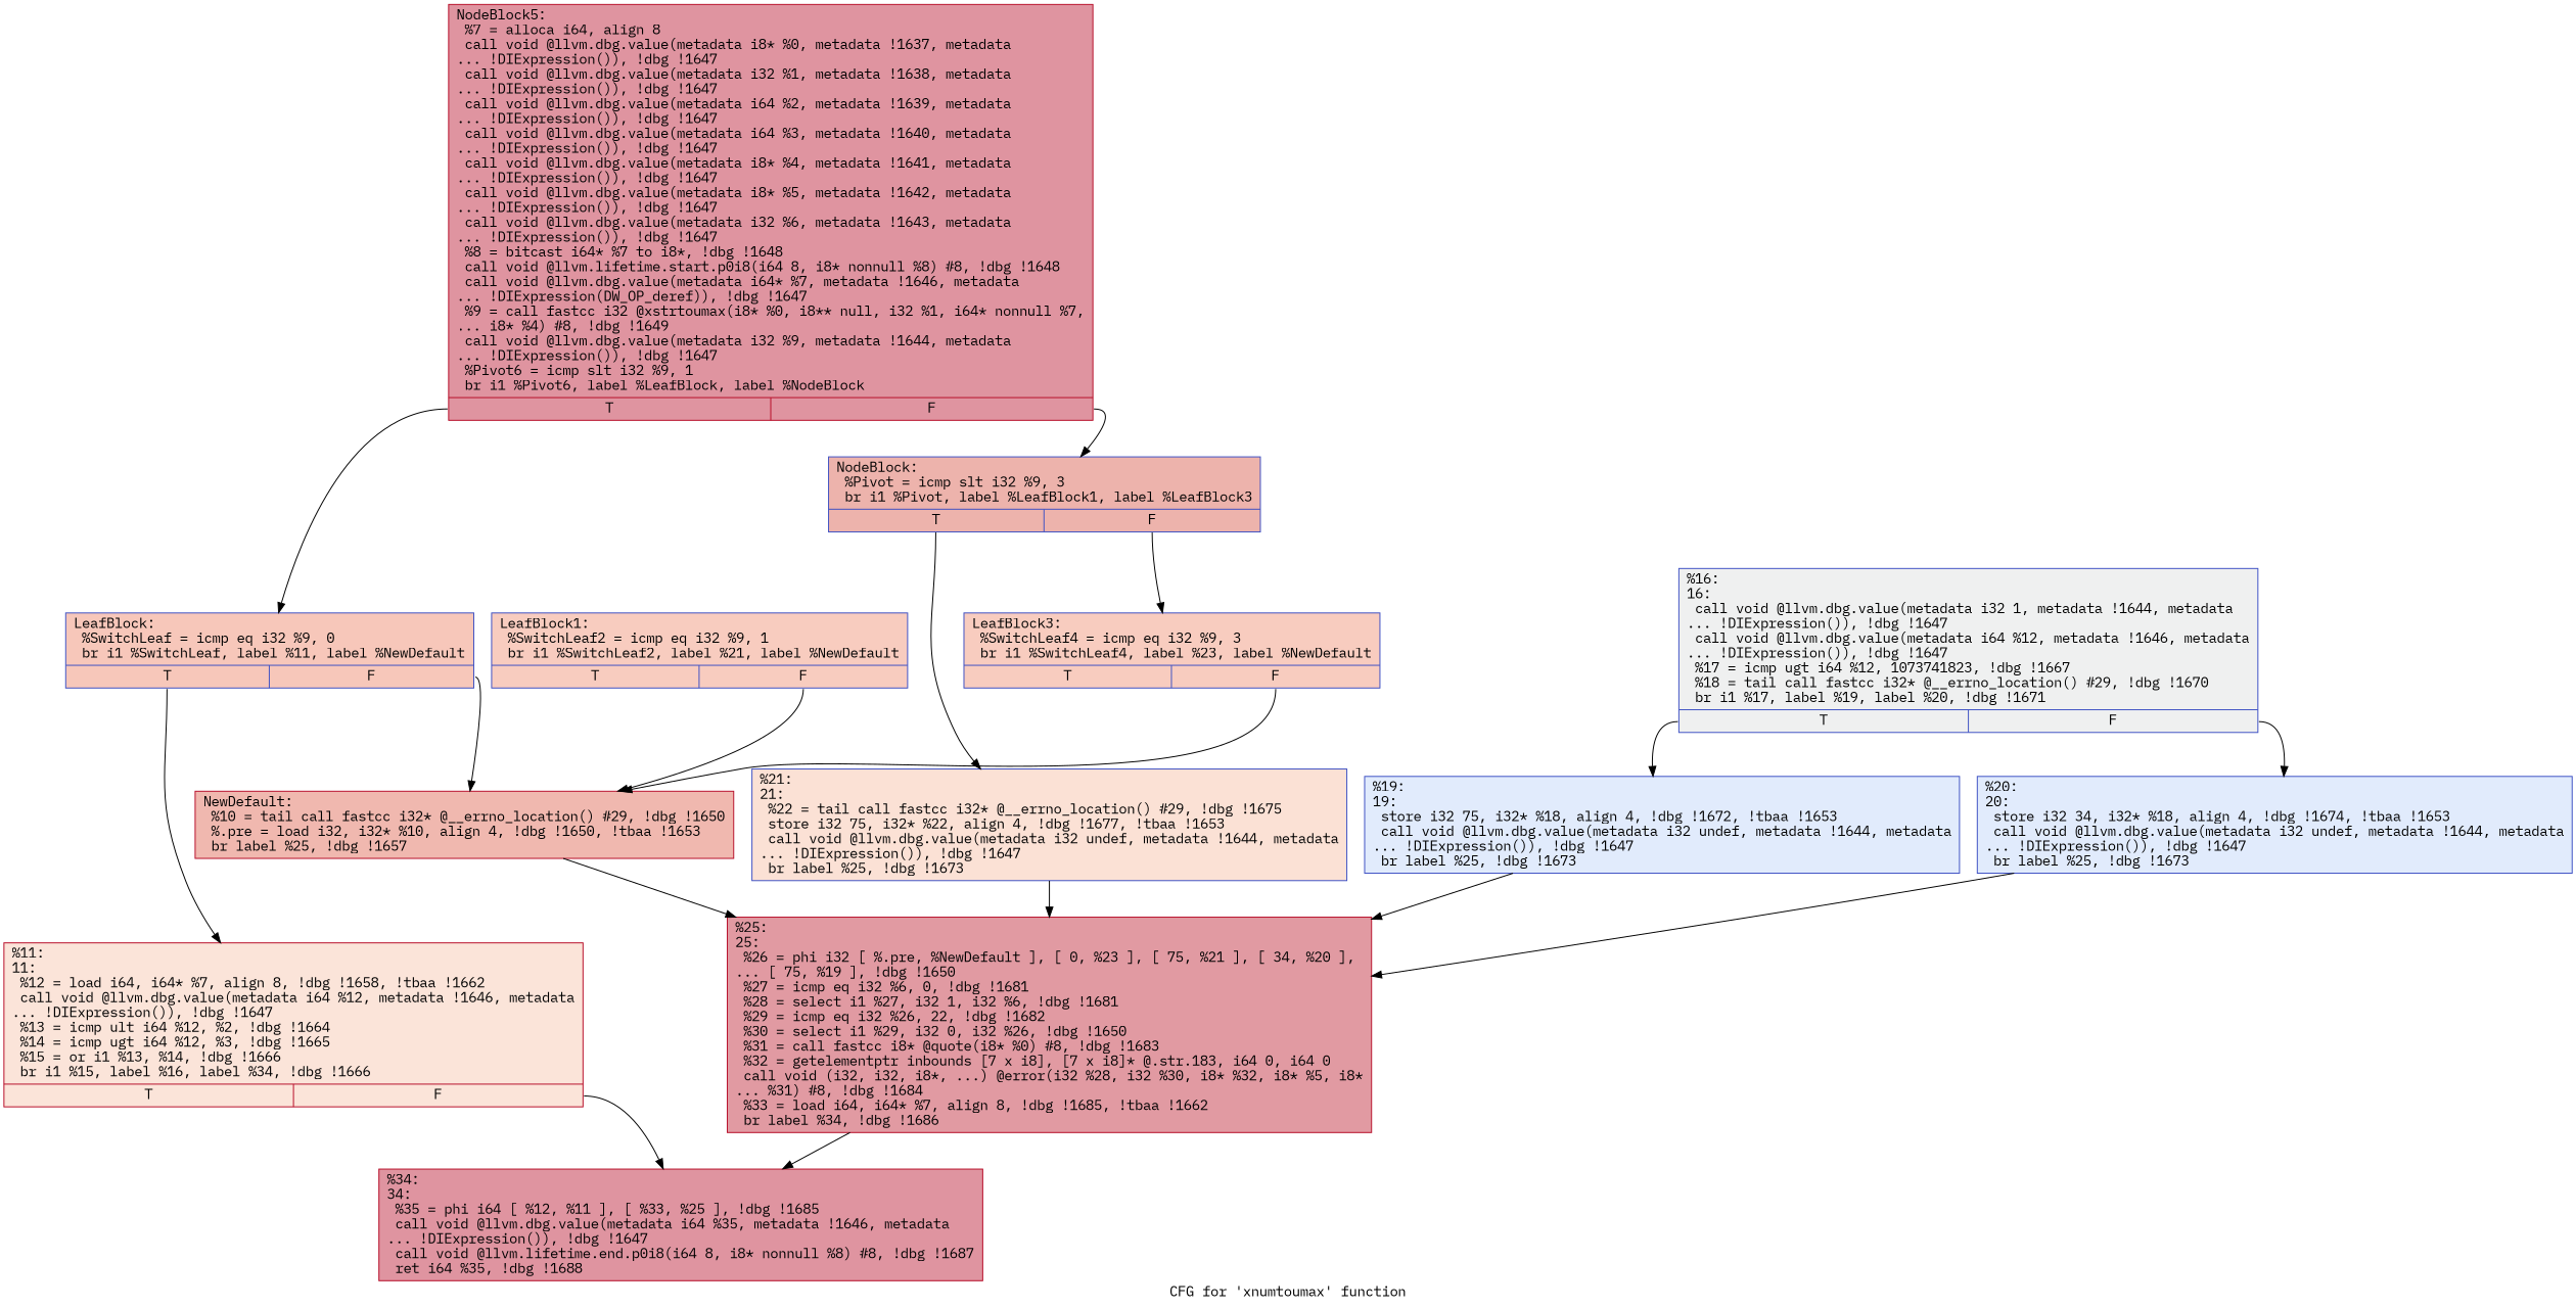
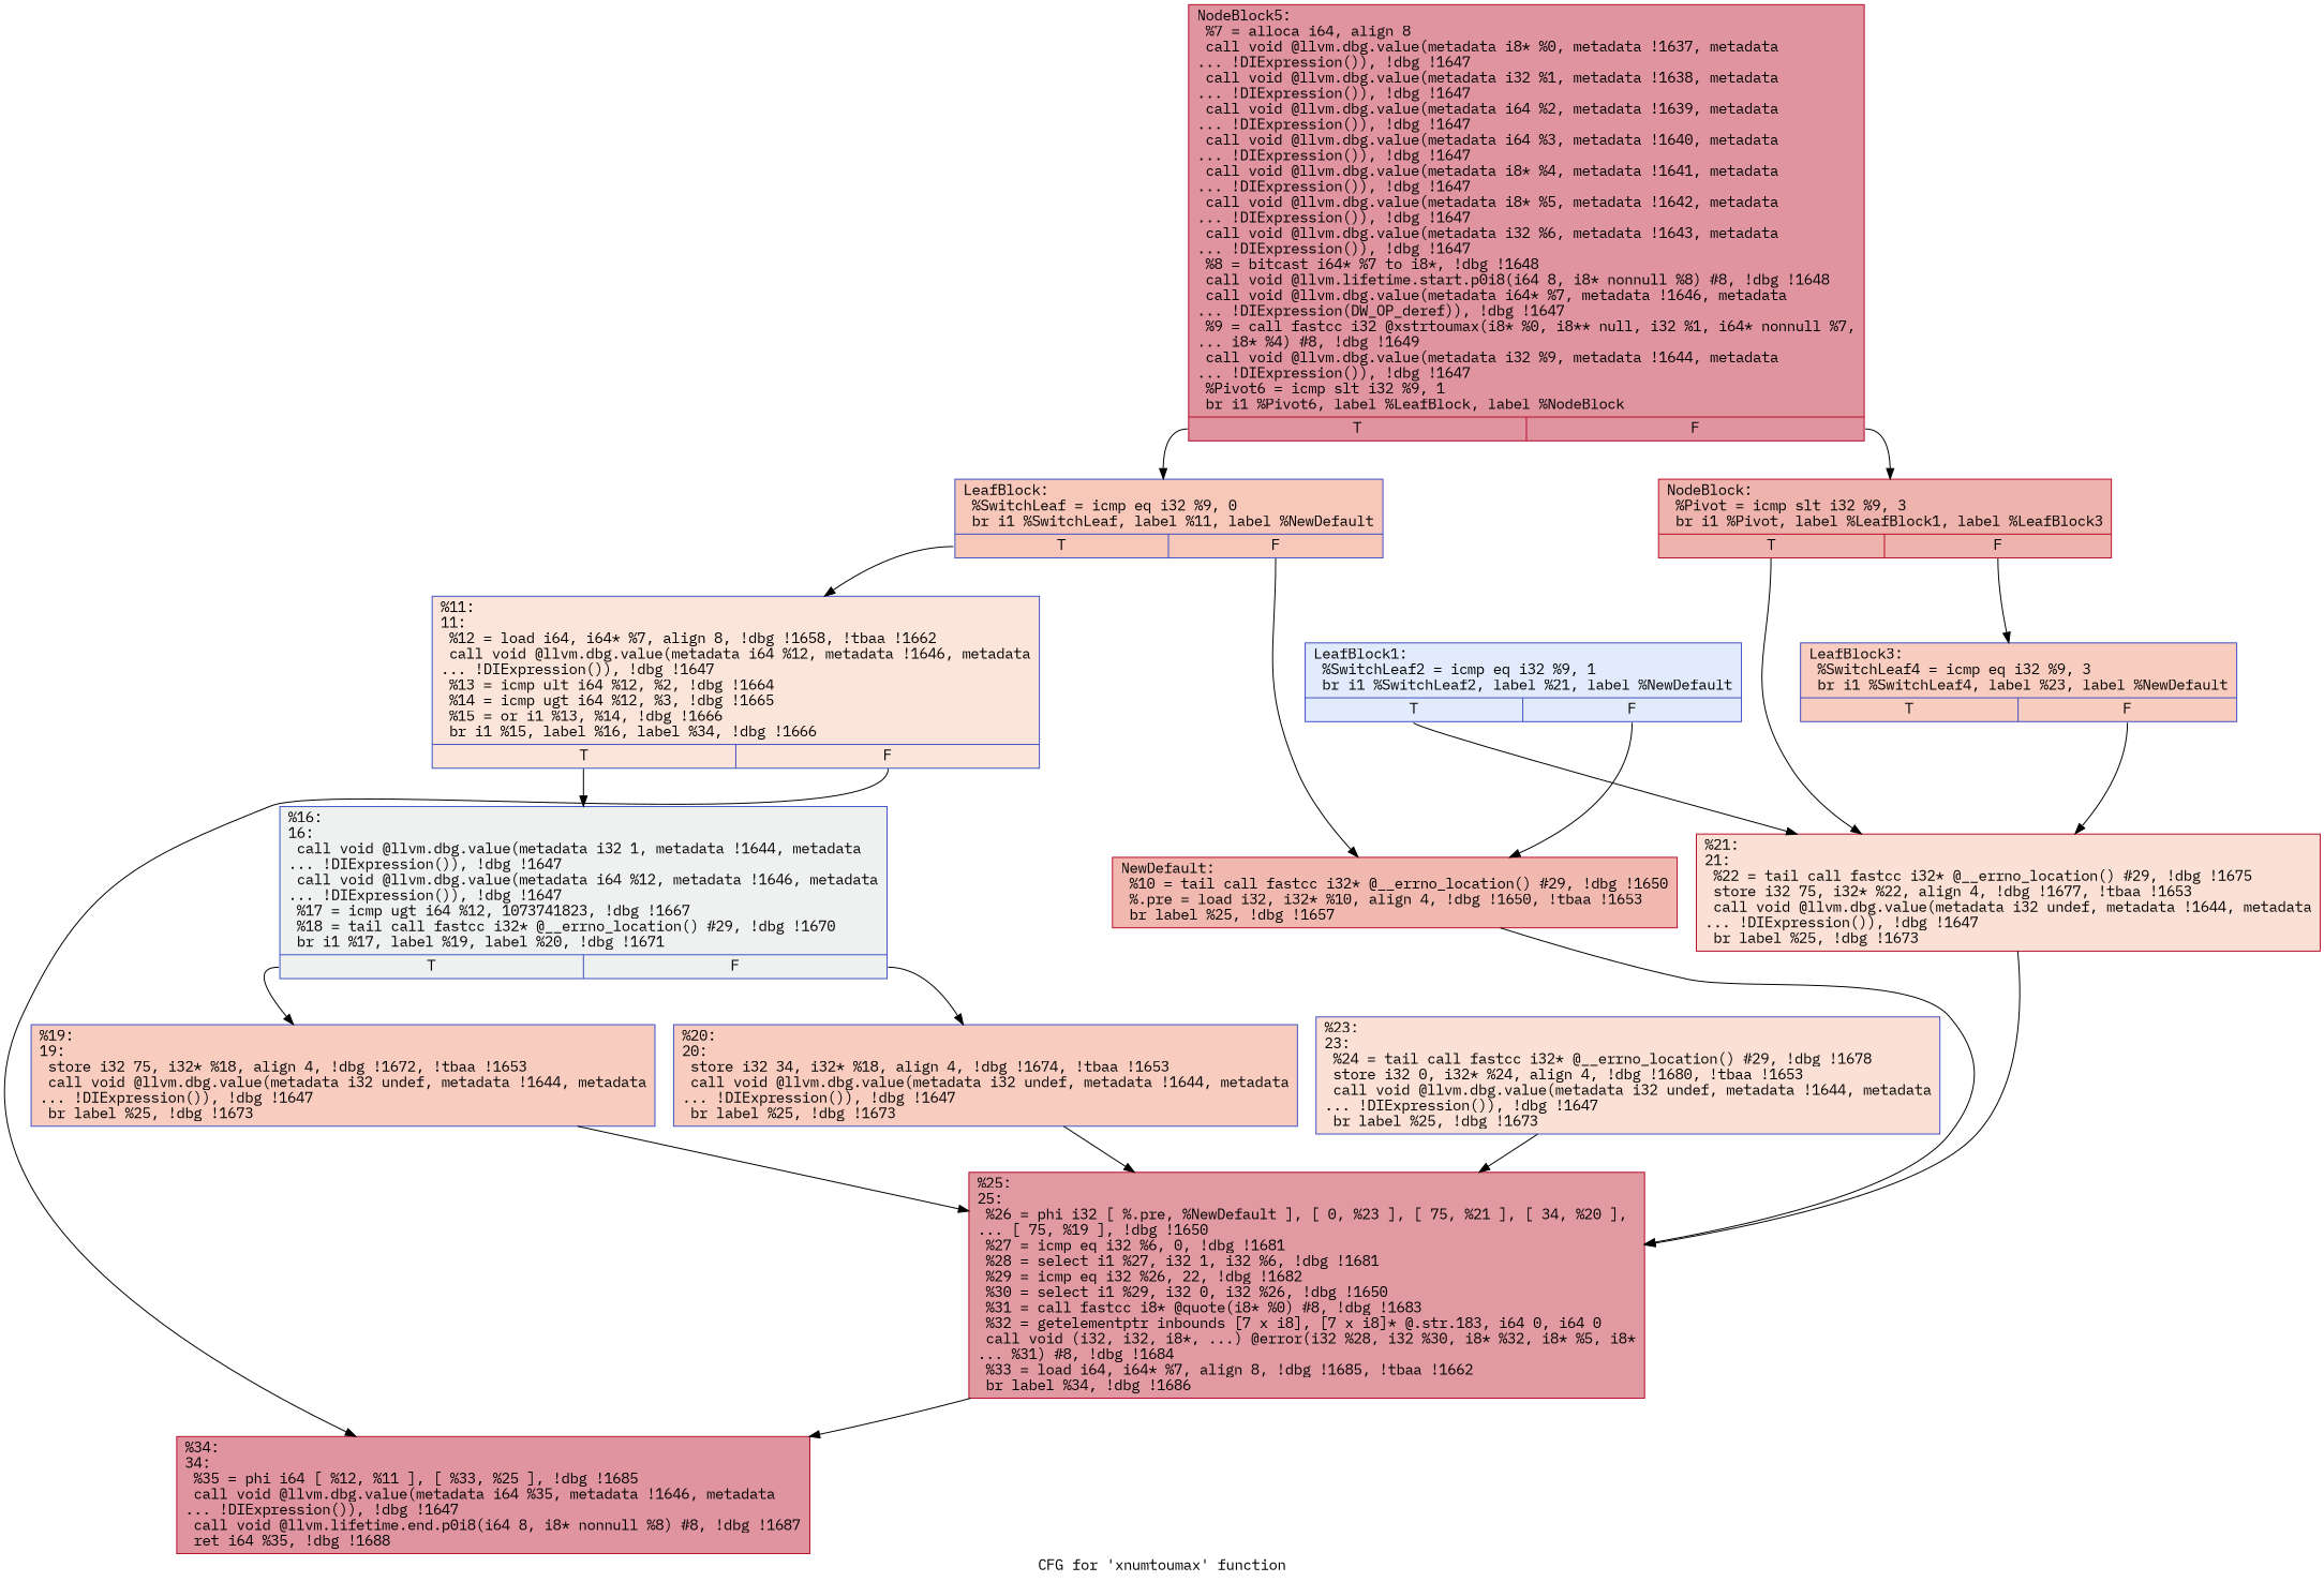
  digraph {
    fontname="IBM Plex Mono"
    label="CFG for 'xnumtoumax' function"
    node [color="#3d50c3ff" fillcolor="#b70d2870" fontname="IBM Plex Mono" shape=record style=filled]
    edge [fontname="IBM Plex Mono" tailport=s0]
    n1 [color="#b70d28ff" label="{NodeBlock5:\l  %7 = alloca i64, align 8\l  call void @llvm.dbg.value(metadata i8* %0, metadata !1637, metadata\l... !DIExpression()), !dbg !1647\l  call void @llvm.dbg.value(metadata i32 %1, metadata !1638, metadata\l... !DIExpression()), !dbg !1647\l  call void @llvm.dbg.value(metadata i64 %2, metadata !1639, metadata\l... !DIExpression()), !dbg !1647\l  call void @llvm.dbg.value(metadata i64 %3, metadata !1640, metadata\l... !DIExpression()), !dbg !1647\l  call void @llvm.dbg.value(metadata i8* %4, metadata !1641, metadata\l... !DIExpression()), !dbg !1647\l  call void @llvm.dbg.value(metadata i8* %5, metadata !1642, metadata\l... !DIExpression()), !dbg !1647\l  call void @llvm.dbg.value(metadata i32 %6, metadata !1643, metadata\l... !DIExpression()), !dbg !1647\l  %8 = bitcast i64* %7 to i8*, !dbg !1648\l  call void @llvm.lifetime.start.p0i8(i64 8, i8* nonnull %8) #8, !dbg !1648\l  call void @llvm.dbg.value(metadata i64* %7, metadata !1646, metadata\l... !DIExpression(DW_OP_deref)), !dbg !1647\l  %9 = call fastcc i32 @xstrtoumax(i8* %0, i8** null, i32 %1, i64* nonnull %7,\l... i8* %4) #8, !dbg !1649\l  call void @llvm.dbg.value(metadata i32 %9, metadata !1644, metadata\l... !DIExpression()), !dbg !1647\l  %Pivot6 = icmp slt i32 %9, 1\l  br i1 %Pivot6, label %LeafBlock, label %NodeBlock\l|{<s0>T|<s1>F}}"]
    n2 [fillcolor="#ec7f6370" label="{LeafBlock:                                        \l  %SwitchLeaf = icmp eq i32 %9, 0\l  br i1 %SwitchLeaf, label %11, label %NewDefault\l|{<s0>T|<s1>F}}"]
-   n3 [fillcolor="#d6524470" label="{NodeBlock:                                        \l  %Pivot = icmp slt i32 %9, 3\l  br i1 %Pivot, label %LeafBlock1, label %LeafBlock3\l|{<s0>T|<s1>F}}"]
+   n3 [color="#b70d28ff" fillcolor="#d6524470" label="{NodeBlock:                                        \l  %Pivot = icmp slt i32 %9, 3\l  br i1 %Pivot, label %LeafBlock1, label %LeafBlock3\l|{<s0>T|<s1>F}}"]
    n4 [color="#b70d28ff" fillcolor="#dc5d4a70" label="{NewDefault:                                       \l  %10 = tail call fastcc i32* @__errno_location() #29, !dbg !1650\l  %.pre = load i32, i32* %10, align 4, !dbg !1650, !tbaa !1653\l  br label %25, !dbg !1657\l}"]
-   n5 [color="#b70d28ff" fillcolor="#f5c1a970" label="{%11:\l11:                                               \l  %12 = load i64, i64* %7, align 8, !dbg !1658, !tbaa !1662\l  call void @llvm.dbg.value(metadata i64 %12, metadata !1646, metadata\l... !DIExpression()), !dbg !1647\l  %13 = icmp ult i64 %12, %2, !dbg !1664\l  %14 = icmp ugt i64 %12, %3, !dbg !1665\l  %15 = or i1 %13, %14, !dbg !1666\l  br i1 %15, label %16, label %34, !dbg !1666\l|{<s0>T|<s1>F}}"]
+   n5 [fillcolor="#f5c1a970" label="{%11:\l11:                                               \l  %12 = load i64, i64* %7, align 8, !dbg !1658, !tbaa !1662\l  call void @llvm.dbg.value(metadata i64 %12, metadata !1646, metadata\l... !DIExpression()), !dbg !1647\l  %13 = icmp ult i64 %12, %2, !dbg !1664\l  %14 = icmp ugt i64 %12, %3, !dbg !1665\l  %15 = or i1 %13, %14, !dbg !1666\l  br i1 %15, label %16, label %34, !dbg !1666\l|{<s0>T|<s1>F}}"]
    n6 [fillcolor="#f08b6e70" label="{LeafBlock3:                                       \l  %SwitchLeaf4 = icmp eq i32 %9, 3\l  br i1 %SwitchLeaf4, label %23, label %NewDefault\l|{<s0>T|<s1>F}}"]
-   n7 [fillcolor="#f7bca170" label="{%21:\l21:                                               \l  %22 = tail call fastcc i32* @__errno_location() #29, !dbg !1675\l  store i32 75, i32* %22, align 4, !dbg !1677, !tbaa !1653\l  call void @llvm.dbg.value(metadata i32 undef, metadata !1644, metadata\l... !DIExpression()), !dbg !1647\l  br label %25, !dbg !1673\l}"]
+   n7 [color="#b70d28ff" fillcolor="#f7bca170" label="{%21:\l21:                                               \l  %22 = tail call fastcc i32* @__errno_location() #29, !dbg !1675\l  store i32 75, i32* %22, align 4, !dbg !1677, !tbaa !1653\l  call void @llvm.dbg.value(metadata i32 undef, metadata !1644, metadata\l... !DIExpression()), !dbg !1647\l  br label %25, !dbg !1673\l}"]
    n8 [color="#b70d28ff" fillcolor="#bb1b2c70" label="{%25:\l25:                                               \l  %26 = phi i32 [ %.pre, %NewDefault ], [ 0, %23 ], [ 75, %21 ], [ 34, %20 ],\l... [ 75, %19 ], !dbg !1650\l  %27 = icmp eq i32 %6, 0, !dbg !1681\l  %28 = select i1 %27, i32 1, i32 %6, !dbg !1681\l  %29 = icmp eq i32 %26, 22, !dbg !1682\l  %30 = select i1 %29, i32 0, i32 %26, !dbg !1650\l  %31 = call fastcc i8* @quote(i8* %0) #8, !dbg !1683\l  %32 = getelementptr inbounds [7 x i8], [7 x i8]* @.str.183, i64 0, i64 0\l  call void (i32, i32, i8*, ...) @error(i32 %28, i32 %30, i8* %32, i8* %5, i8*\l... %31) #8, !dbg !1684\l  %33 = load i64, i64* %7, align 8, !dbg !1685, !tbaa !1662\l  br label %34, !dbg !1686\l}"]
    n9 [fillcolor="#dbdcde70" label="{%16:\l16:                                               \l  call void @llvm.dbg.value(metadata i32 1, metadata !1644, metadata\l... !DIExpression()), !dbg !1647\l  call void @llvm.dbg.value(metadata i64 %12, metadata !1646, metadata\l... !DIExpression()), !dbg !1647\l  %17 = icmp ugt i64 %12, 1073741823, !dbg !1667\l  %18 = tail call fastcc i32* @__errno_location() #29, !dbg !1670\l  br i1 %17, label %19, label %20, !dbg !1671\l|{<s0>T|<s1>F}}"]
    n10 [color="#b70d28ff" label="{%34:\l34:                                               \l  %35 = phi i64 [ %12, %11 ], [ %33, %25 ], !dbg !1685\l  call void @llvm.dbg.value(metadata i64 %35, metadata !1646, metadata\l... !DIExpression()), !dbg !1647\l  call void @llvm.lifetime.end.p0i8(i64 8, i8* nonnull %8) #8, !dbg !1687\l  ret i64 %35, !dbg !1688\l}"]
-   n11 [fillcolor="#f08b6e70" label="{LeafBlock1:                                       \l  %SwitchLeaf2 = icmp eq i32 %9, 1\l  br i1 %SwitchLeaf2, label %21, label %NewDefault\l|{<s0>T|<s1>F}}"]
-   n13 [fillcolor="#bbd1f870" label="{%19:\l19:                                               \l  store i32 75, i32* %18, align 4, !dbg !1672, !tbaa !1653\l  call void @llvm.dbg.value(metadata i32 undef, metadata !1644, metadata\l... !DIExpression()), !dbg !1647\l  br label %25, !dbg !1673\l}"]
-   n14 [fillcolor="#bbd1f870" label="{%20:\l20:                                               \l  store i32 34, i32* %18, align 4, !dbg !1674, !tbaa !1653\l  call void @llvm.dbg.value(metadata i32 undef, metadata !1644, metadata\l... !DIExpression()), !dbg !1647\l  br label %25, !dbg !1673\l}"]
+   n11 [fillcolor="#bbd1f870" label="{LeafBlock1:                                       \l  %SwitchLeaf2 = icmp eq i32 %9, 1\l  br i1 %SwitchLeaf2, label %21, label %NewDefault\l|{<s0>T|<s1>F}}"]
+   n12 [fillcolor="#f7bca170" label="{%23:\l23:                                               \l  %24 = tail call fastcc i32* @__errno_location() #29, !dbg !1678\l  store i32 0, i32* %24, align 4, !dbg !1680, !tbaa !1653\l  call void @llvm.dbg.value(metadata i32 undef, metadata !1644, metadata\l... !DIExpression()), !dbg !1647\l  br label %25, !dbg !1673\l}"]
+   n13 [fillcolor="#f08b6e70" label="{%19:\l19:                                               \l  store i32 75, i32* %18, align 4, !dbg !1672, !tbaa !1653\l  call void @llvm.dbg.value(metadata i32 undef, metadata !1644, metadata\l... !DIExpression()), !dbg !1647\l  br label %25, !dbg !1673\l}"]
+   n14 [fillcolor="#f08b6e70" label="{%20:\l20:                                               \l  store i32 34, i32* %18, align 4, !dbg !1674, !tbaa !1653\l  call void @llvm.dbg.value(metadata i32 undef, metadata !1644, metadata\l... !DIExpression()), !dbg !1647\l  br label %25, !dbg !1673\l}"]
    n1 -> n2
    n1 -> n3 [tailport=s1]
    n2 -> n4 [tailport=s1]
    n2 -> n5
    n3 -> n6 [tailport=s1]
    n3 -> n7
    n4 -> n8
+   n5 -> n9
    n5 -> n10 [tailport=s1]
-   n6 -> n4 [tailport=s1]
+   n6 -> n7 [tailport=s1]
    n7 -> n8
    n8 -> n10
    n9 -> n13
    n9 -> n14 [tailport=s1]
    n11 -> n4 [tailport=s1]
+   n11 -> n7
+   n12 -> n8
    n13 -> n8
    n14 -> n8
  }
